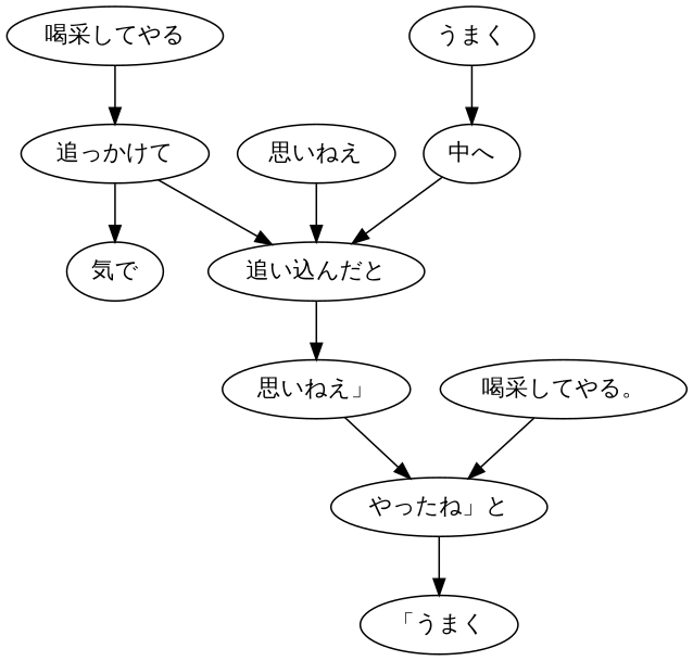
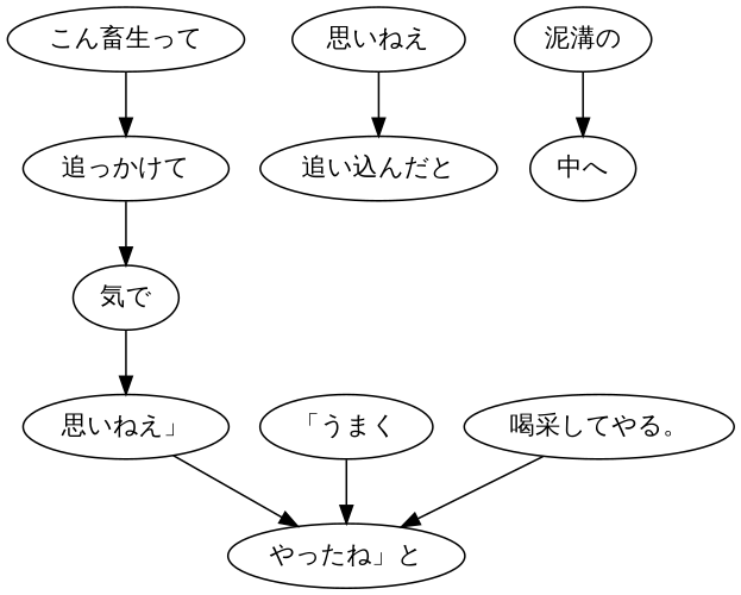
  digraph {
    fontname=Merriweather
    node [fontname=Merriweather]
    edge [fontname=Merriweather]
-   n1 [label="喝采してやる"]
+   n1 [label="こん畜生って"]
    n2 [label="追っかけて"]
    n3 [label="気で"]
    n4 [label="追い込んだと"]
    n5 [label="思いねえ」"]
    n6 [label="思いねえ"]
-   n7 [label="うまく"]
+   n7 [label="泥溝の"]
    n8 [label="中へ"]
    n9 [label="やったね」と"]
    n10 [label="「うまく"]
    n11 [label="喝采してやる。"]
    n1 -> n2
    n2 -> n3
-   n2 -> n4
-   n4 -> n5
+   n3 -> n5
    n5 -> n9
    n6 -> n4
    n7 -> n8
-   n8 -> n4
-   n9 -> n10
+   n10 -> n9
    n11 -> n9
  }
